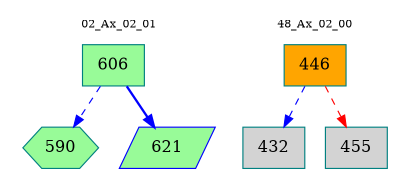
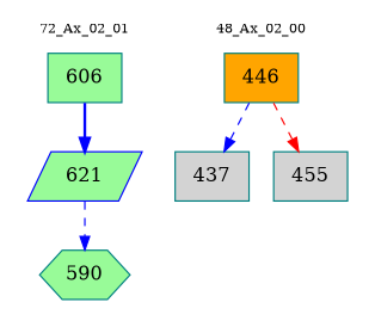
  digraph {
    node [color=teal fillcolor=palegreen shape=box style=filled]
    edge [color=blue style=dashed]
    n1 [label=606]
    n2 [label=590 shape=hexagon]
    n3 [color=blue label=621 shape=parallelogram]
    n4 [fillcolor=orange label=446]
-   n5 [fillcolor=lightgrey label=432]
+   n5 [fillcolor=lightgrey label=437]
    n6 [fillcolor=lightgrey label=455]
    subgraph cluster_1 {
      color=white
      fontsize=10
-     label="02_Ax_02_01"
+     label="72_Ax_02_01"
      n1
      n2
      n3
    }
    subgraph cluster_2 {
      color=white
      fontsize=10
      label="48_Ax_02_00"
      n4
      n5
      n6
    }
-   n1 -> n2
+   n3 -> n2
    n1 -> n3 [style=bold]
    n4 -> n5
    n4 -> n6 [color=red]
  }
